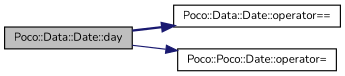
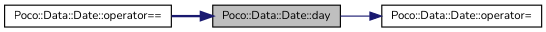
  digraph {
    fontname=Nunito
    rankdir=RL
    node [color=black fillcolor=white fontname=Nunito fontsize=10 shape=record style=filled]
    edge [color=midnightblue dir=back fontname=Nunito fontsize=10 labelfontname=Helvetica labelfontsize=10]
    n1 [fillcolor=grey75 fontcolor=black height=0.2 label="Poco::Data::Date::day" width=0.4]
    n2 [height=0.2 label="Poco::Data::Date::operator==" width=0.4]
-   n3 [height=0.2 label="Poco::Poco::Date::operator=" width=0.4]
-   n2 -> n1 [style=bold]
+   n3 [height=0.2 label="Poco::Data::Date::operator=" width=0.4]
+   n1 -> n2 [style=bold]
    n3 -> n1 [style=solid]
  }
